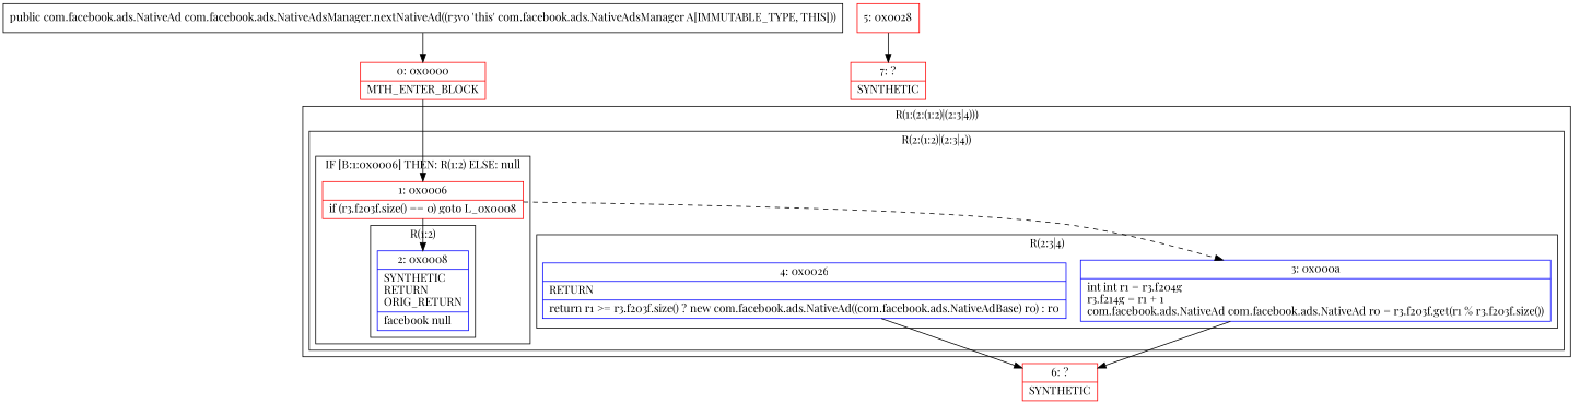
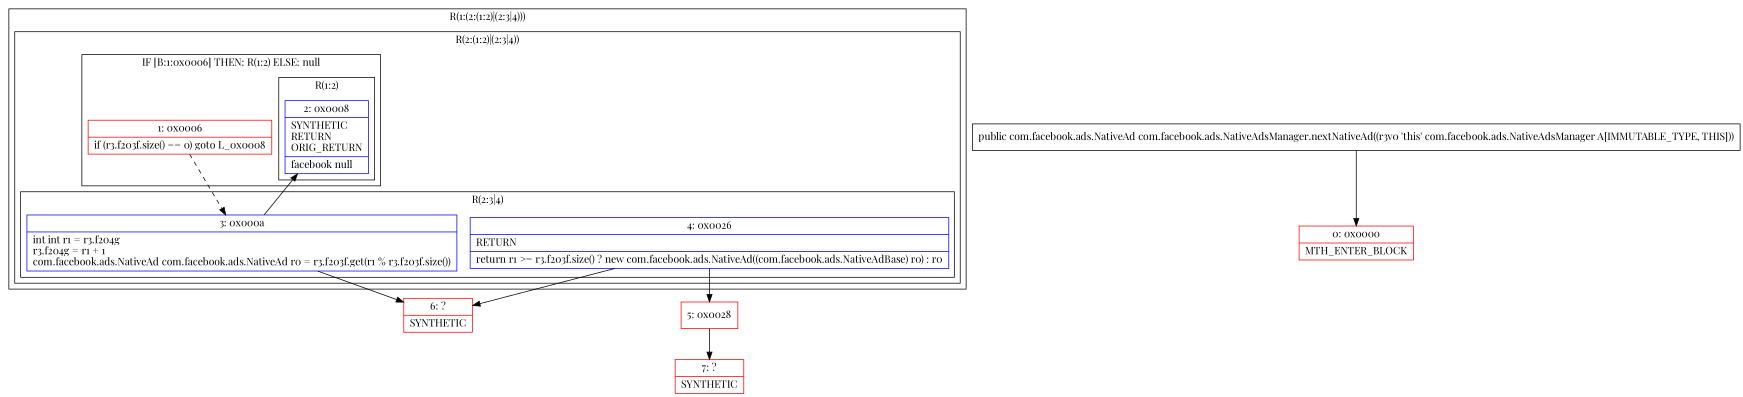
  digraph {
    fontname="Playfair Display"
    node [color=red fontname="Playfair Display" shape=record]
    edge [fontname="Playfair Display"]
    n1 [color=blue label="{2\:\ 0x0008|SYNTHETIC\lRETURN\lORIG_RETURN\l|facebook null\l}"]
    n2 [label="{1\:\ 0x0006|if (r3.f203f.size() == 0) goto L_0x0008\l}"]
-   n3 [color=blue label="{3\:\ 0x000a|int int r1 = r3.f204g\lr3.f214g = r1 + 1\lcom.facebook.ads.NativeAd com.facebook.ads.NativeAd r0 = r3.f203f.get(r1 % r3.f203f.size())\l}"]
+   n3 [color=blue label="{3\:\ 0x000a|int int r1 = r3.f204g\lr3.f204g = r1 + 1\lcom.facebook.ads.NativeAd com.facebook.ads.NativeAd r0 = r3.f203f.get(r1 % r3.f203f.size())\l}"]
    n4 [color=blue label="{4\:\ 0x0026|RETURN\l|return r1 \>= r3.f203f.size() ? new com.facebook.ads.NativeAd((com.facebook.ads.NativeAdBase) r0) : r0\l}"]
    n5 [label="{6\:\ ?|SYNTHETIC\l}"]
    n6 [label="{5\:\ 0x0028}"]
    n7 [label="{7\:\ ?|SYNTHETIC\l}"]
    n8 [label="{0\:\ 0x0000|MTH_ENTER_BLOCK\l}"]
    n9 [label="{public com.facebook.ads.NativeAd com.facebook.ads.NativeAdsManager.nextNativeAd((r3v0 'this' com.facebook.ads.NativeAdsManager A[IMMUTABLE_TYPE, THIS])) }" color=""]
    subgraph cluster_1 {
      label="R(1:(2:(1:2)|(2:3|4)))"
      subgraph cluster_2 {
        label="R(2:(1:2)|(2:3|4))"
        subgraph cluster_3 {
          label="IF [B:1:0x0006] THEN: R(1:2) ELSE: null"
          n2
          subgraph cluster_4 {
            label="R(1:2)"
            n1
          }
        }
        subgraph cluster_5 {
          label="R(2:3|4)"
          n3
          n4
        }
      }
    }
-   n2 -> n1
+   n3 -> n1
    n2 -> n3 [style=dashed]
    n3 -> n5
    n4 -> n5
+   n4 -> n6
    n6 -> n7
-   n8 -> n2
    n9 -> n8
  }
